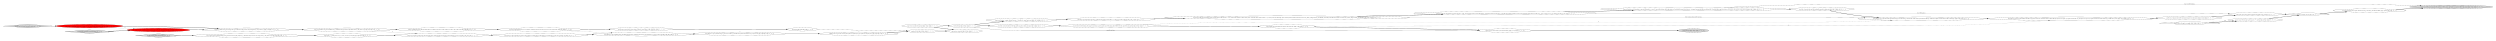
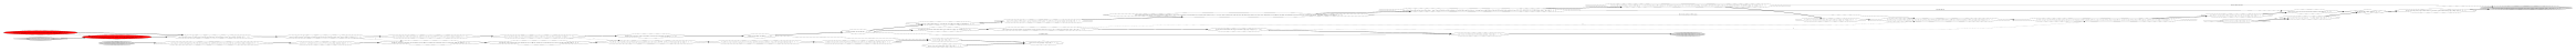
  digraph {
    fontname="PT Serif"
    rankdir=LR
    node [fillcolor=white fontname="PT Serif" shape=ellipse style=filled]
    edge [fontname="PT Serif" style=bold]
    n1 [label="KinesisDataSourceMetadata KinesisDataSourceMetadata = new KinesisDataSourceMetadata(new SeekableStreamPartitions<>(stream,ImmutableMap.of(shardId1,SeekableStreamPartitions.NO_END_SEQUENCE_NUMBER,shardId0,SeekableStreamPartitions.NO_END_SEQUENCE_NUMBER)))@@@16@@@['0', '0', '1']"]
    n2 [label="KinesisDataSourceMetadata resetMetadata = new KinesisDataSourceMetadata(new SeekableStreamPartitions<>(stream,ImmutableMap.of(shardId0,SeekableStreamPartitions.NO_END_SEQUENCE_NUMBER)))@@@17@@@['0', '0', '1']"]
    n3 [label="EasyMock.expect(indexerMetadataStorageCoordinator.getDataSourceMetadata(DATASOURCE)).andReturn(KinesisDataSourceMetadata)@@@20@@@['0', '0', '1']"]
    n4 [label="KinesisDataSourceMetadata expectedMetadata = new KinesisDataSourceMetadata(new SeekableStreamPartitions<>(stream,ImmutableMap.of(shardId1,SeekableStreamPartitions.NO_END_SEQUENCE_NUMBER)))@@@18@@@['0', '0', '1']"]
    n5 [label="supervisor.resetInternal(resetMetadata)@@@24@@@['0', '0', '1']"]
    n6 [label="EasyMock.expect(indexerMetadataStorageCoordinator.resetDataSourceMetadata(EasyMock.capture(captureDataSource),EasyMock.capture(captureDataSourceMetadata))).andReturn(true)@@@21@@@['0', '0', '1']"]
    n7 [label="EasyMock.expect(taskMaster.getTaskQueue()).andReturn(Optional.of(taskQueue)).anyTimes()@@@5@@@['0', '0', '1']"]
    n8 [label="EasyMock.expect(taskMaster.getTaskRunner()).andReturn(Optional.of(taskRunner)).anyTimes()@@@6@@@['0', '0', '1']"]
    n9 [label="EasyMock.expect(taskRunner.getRunningTasks()).andReturn(Collections.EMPTY_LIST).anyTimes()@@@7@@@['0', '0', '1']"]
    n10 [label="replay(indexerMetadataStorageCoordinator)@@@16@@@['1', '1', '0']"]
    n11 [label="supervisor.resetInternal(resetMetadata)@@@17@@@['1', '1', '0']"]
    n12 [fillcolor=lightgray label="verifyAll()@@@18@@@['1', '1', '0']"]
    n13 [label="EasyMock.replay(indexerMetadataStorageCoordinator)@@@22@@@['0', '0', '1']"]
    n14 [label="expect(taskStorage.getActiveTasks()).andReturn(ImmutableList.of()).anyTimes()@@@7@@@['1', '1', '0']"]
    n15 [label="taskRunner.registerListener(anyObject(),anyObject())@@@8@@@['1', '1', '0']"]
    n16 [label="EasyMock.expect(taskStorage.getActiveTasks()).andReturn(ImmutableList.of()).anyTimes()@@@8@@@['0', '0', '1']"]
    n17 [label="replayAll()@@@9@@@['1', '1', '0']"]
    n18 [label="expect(supervisorRecordSupplier.getPartitionIds(anyObject())).andReturn(Collections.emptySet()).anyTimes()@@@3@@@['0', '0', '1']"]
    n19 [label="supervisor = getSupervisor(1,1,true,\"PT1H\",null,null)@@@4@@@['0', '0', '1']"]
    n20 [label="EasyMock.reset(indexerMetadataStorageCoordinator)@@@19@@@['0', '0', '1']"]
    n21 [fillcolor=lightgray label="Assert.assertEquals(captureDataSourceMetadata.getValue(),expectedMetadata)@@@31@@@['0', '0', '1']"]
    n22 [label="verifyAll()@@@29@@@['0', '0', '1']" shape=diamond]
-   n23 [fillcolor=lightgray label="testResetDataSourceMetadata['0', '0', '1']" shape=diamond]
+   n23 [fillcolor=lightgray label="testResetDataSourceMetadata['0', '0', '1']"]
    n24 [label="replayAll()@@@10@@@['1', '1', '1']"]
    n25 [label="supervisor.start()@@@11@@@['1', '1', '1']"]
    n26 [fillcolor=red label="supervisor = getSupervisor(1,1,true,\"PT1H\",null,null,false)@@@3@@@['1', '0', '0']"]
    n27 [label="expect(taskMaster.getTaskQueue()).andReturn(Optional.of(taskQueue)).anyTimes()@@@4@@@['1', '1', '0']"]
    n28 [fillcolor=red label="supervisor = getSupervisor(1,1,true,\"PT1H\",null,null)@@@3@@@['0', '1', '0']"]
    n29 [label="expect(taskMaster.getTaskRunner()).andReturn(Optional.of(taskRunner)).anyTimes()@@@5@@@['1', '1', '0']"]
    n30 [label="Assert.assertEquals(captureDataSource.getValue(),DATASOURCE)@@@30@@@['0', '0', '1']"]
    n31 [label="Capture<String> captureDataSource = EasyMock.newCapture()@@@14@@@['0', '0', '1']"]
    n32 [label="Capture<DataSourceMetadata> captureDataSourceMetadata = EasyMock.newCapture()@@@15@@@['0', '0', '1']"]
    n33 [label="expect(taskRunner.getRunningTasks()).andReturn(Collections.EMPTY_LIST).anyTimes()@@@6@@@['1', '1', '0']"]
    n34 [label="NullPointerException npe@@@26@@@['0', '0', '1']" shape=diamond]
    n35 [label="Assert.assertTrue(npe.getCause() == null)@@@27@@@['0', '0', '1']"]
    n36 [fillcolor=lightgray label="testResetNoDataSourceMetadata['0', '1', '0']" shape=diamond]
    n37 [label="taskRunner.registerListener(EasyMock.anyObject(),EasyMock.anyObject())@@@9@@@['0', '0', '1']"]
    n38 [label="EasyMock.reset(indexerMetadataStorageCoordinator)@@@14@@@['1', '1', '0']"]
    n39 [label="expect(indexerMetadataStorageCoordinator.getDataSourceMetadata(DATASOURCE)).andReturn(null)@@@15@@@['1', '1', '0']"]
    n40 [label="supervisor.runInternal()@@@12@@@['1', '1', '1']"]
    n41 [label="verifyAll()@@@13@@@['1', '1', '1']"]
-   n42 [fillcolor=lightgray label="testResetNoDataSourceMetadata['1', '0', '0']" shape=diamond]
    n1 -> n2
    n1 -> n3 [label=KinesisDataSourceMetadata style=solid]
    n2 -> n4
    n2 -> n5 [label=resetMetadata style=solid]
    n3 -> n6
    n4 -> n20
    n4 -> n21 [label=expectedMetadata style=solid]
    n5 -> n22
    n6 -> n13
    n7 -> n8
    n8 -> n9
    n9 -> n16
    n10 -> n6 [label=0 style=dashed]
    n10 -> n11
    n11 -> n12
    n13 -> n5
    n14 -> n9 [label=0 style=dashed]
    n14 -> n15
    n15 -> n17
    n16 -> n37
    n17 -> n24 [style=solid]
    n18 -> n19
    n19 -> n7
    n20 -> n3
    n22 -> n30
    n23 -> n18
    n24 -> n25
    n26 -> n27
    n26 -> n28 [label=0 style=dashed]
    n27 -> n29
    n28 -> n27
    n29 -> n7 [label=0 style=dashed]
    n29 -> n33
    n30 -> n21
    n31 -> n32
    n32 -> n1
    n33 -> n14
    n34 -> n35 [label=true style=dotted]
    n34 -> n35
    n35 -> n22
    n36 -> n28
    n37 -> n24
    n38 -> n39
    n39 -> n3 [label=0 style=dashed]
    n39 -> n10
    n40 -> n25
-   n40 -> n41
+   n17 -> n41
    n41 -> n11 [label=resetMetadata style=solid]
    n41 -> n31
    n41 -> n38
-   n42 -> n26
  }
